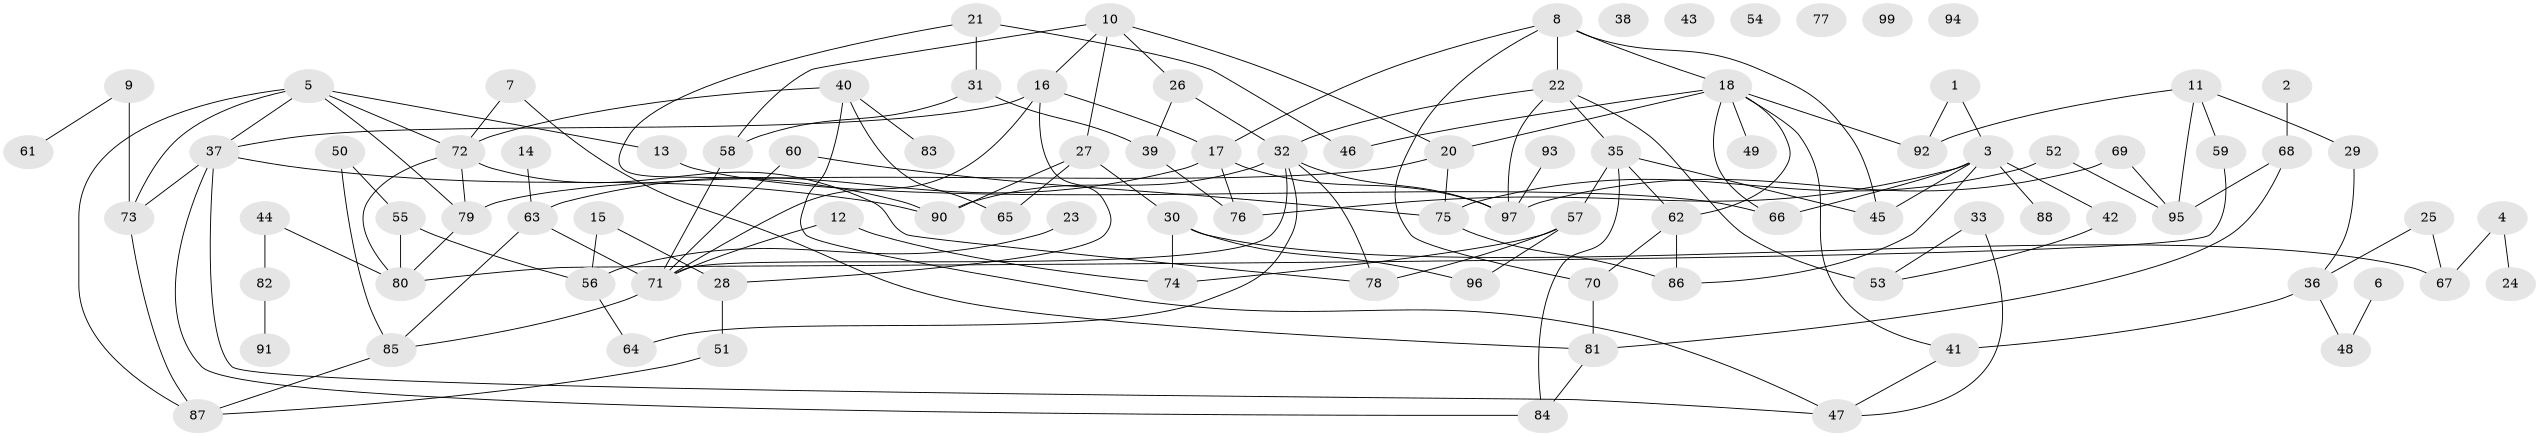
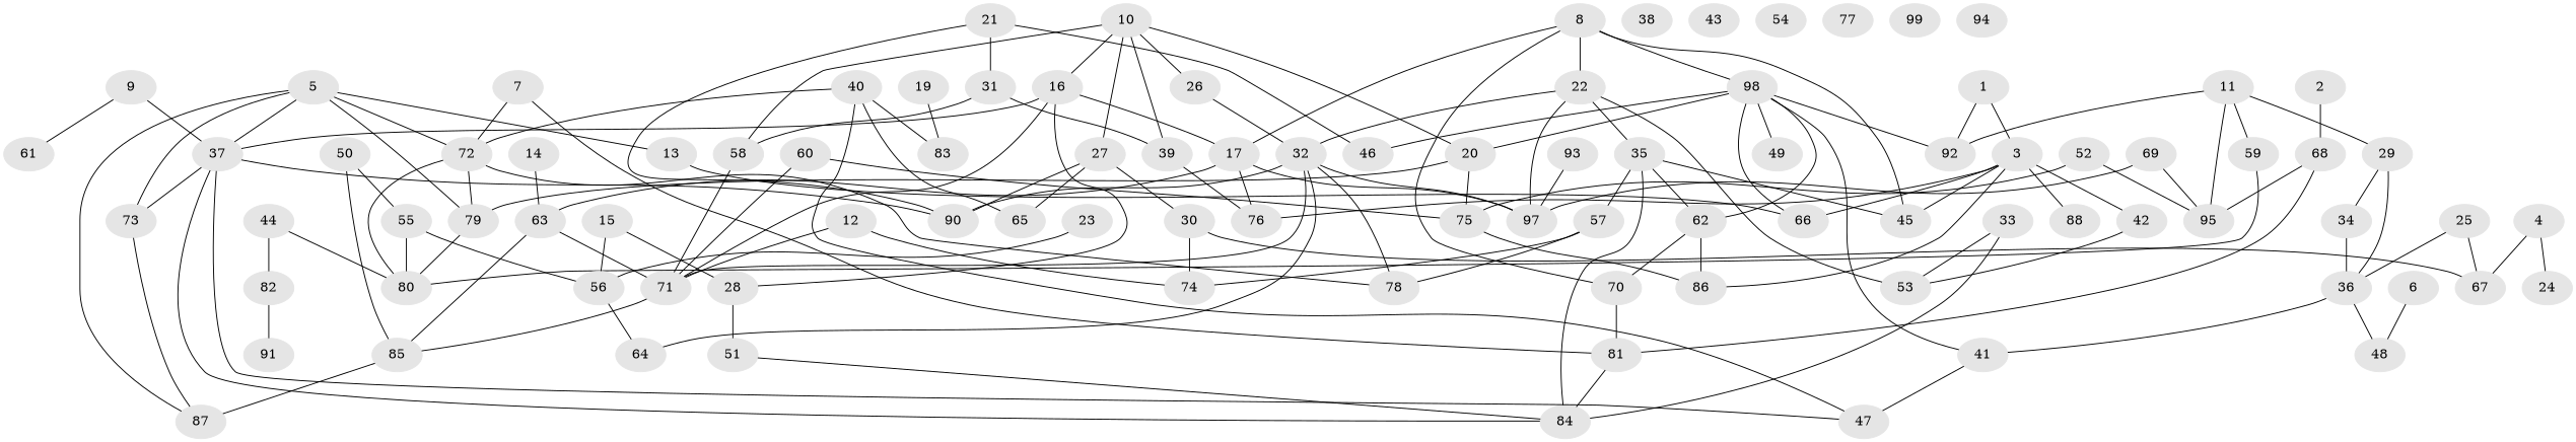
  graph {
    node [color=gray90 style=filled]
    1
    3
    92
    42
    45
    66
    76
    86
    88
    2
    68
    81
    95
    53
    4
    24
    67
    5
    13
    37
    72
    73
    79
    87
    90
    47
    84
    78
    80
    6
    48
    7
    8
    17
-   18
+   18 [label=98]
    22
    70
    63
    97
    20
    41
    46
    49
    62
    32
    35
    9
    61
    10
    16
    26
    27
    58
    71
    28
    75
    39
    30
    65
    11
    29
    59
    36
+   34
    12
    74
    85
    14
    15
    56
    51
    64
+   19
    83
    21
    31
    57
    23
    25
-   96
    33
    38
    40
    43
    44
    82
    91
    50
    55
    52
    54
    60
    69
    77
    n95 [label=99]
    93
    94
    1 -- 3
    1 -- 92
    3 -- 42
    3 -- 45
    3 -- 66
    3 -- 76
    3 -- 86
    3 -- 88
    42 -- 53
    2 -- 68
    68 -- 81
    68 -- 95
    81 -- 84
    4 -- 24
    4 -- 67
    5 -- 13
    5 -- 37
    5 -- 72
    5 -- 73
    5 -- 79
    5 -- 87
    13 -- 66
    37 -- 73
    37 -- 90
    37 -- 47
    37 -- 84
    72 -- 79
    72 -- 78
    72 -- 80
    73 -- 87
    79 -- 80
    6 -- 48
    7 -- 81
    7 -- 72
    8 -- 45
    8 -- 17
    8 -- 18
    8 -- 22
    8 -- 70
    17 -- 76
    17 -- 63
    17 -- 97
    18 -- 92
    18 -- 66
    18 -- 20
    18 -- 41
    18 -- 46
    18 -- 49
    18 -- 62
    22 -- 53
    22 -- 97
    22 -- 32
    22 -- 35
    70 -- 81
    63 -- 71
    63 -- 85
    20 -- 79
    20 -- 75
    41 -- 47
    62 -- 86
    62 -- 70
    32 -- 90
    32 -- 78
    32 -- 97
    32 -- 71
    32 -- 64
    35 -- 45
    35 -- 84
    35 -- 62
    35 -- 57
-   9 -- 73
+   9 -- 37
    9 -- 61
    10 -- 20
    10 -- 16
    10 -- 26
    10 -- 27
    10 -- 58
    16 -- 37
    16 -- 17
    16 -- 71
    16 -- 28
    26 -- 32
-   26 -- 39
+   10 -- 39
    27 -- 90
    27 -- 30
    27 -- 65
    58 -- 71
    71 -- 85
    28 -- 51
    75 -- 86
    39 -- 76
    30 -- 67
    30 -- 74
-   30 -- 96
    11 -- 92
    11 -- 95
    11 -- 29
    11 -- 59
    29 -- 36
+   29 -- 34
    59 -- 80
    36 -- 48
    36 -- 41
+   34 -- 36
    12 -- 71
    12 -- 74
    85 -- 87
    14 -- 63
    15 -- 28
    15 -- 56
    56 -- 64
-   51 -- 87
+   51 -- 84
+   19 -- 83
    21 -- 90
    21 -- 46
    21 -- 31
    31 -- 58
    31 -- 39
    57 -- 78
    57 -- 74
-   57 -- 96
    23 -- 56
    25 -- 67
    25 -- 36
    33 -- 53
-   33 -- 47
+   33 -- 84
    40 -- 72
    40 -- 47
    40 -- 65
    40 -- 83
    44 -- 80
    44 -- 82
    82 -- 91
    50 -- 85
    50 -- 55
    55 -- 80
    55 -- 56
    52 -- 95
    52 -- 75
    60 -- 71
    60 -- 75
    69 -- 95
    69 -- 97
    93 -- 97
  }
